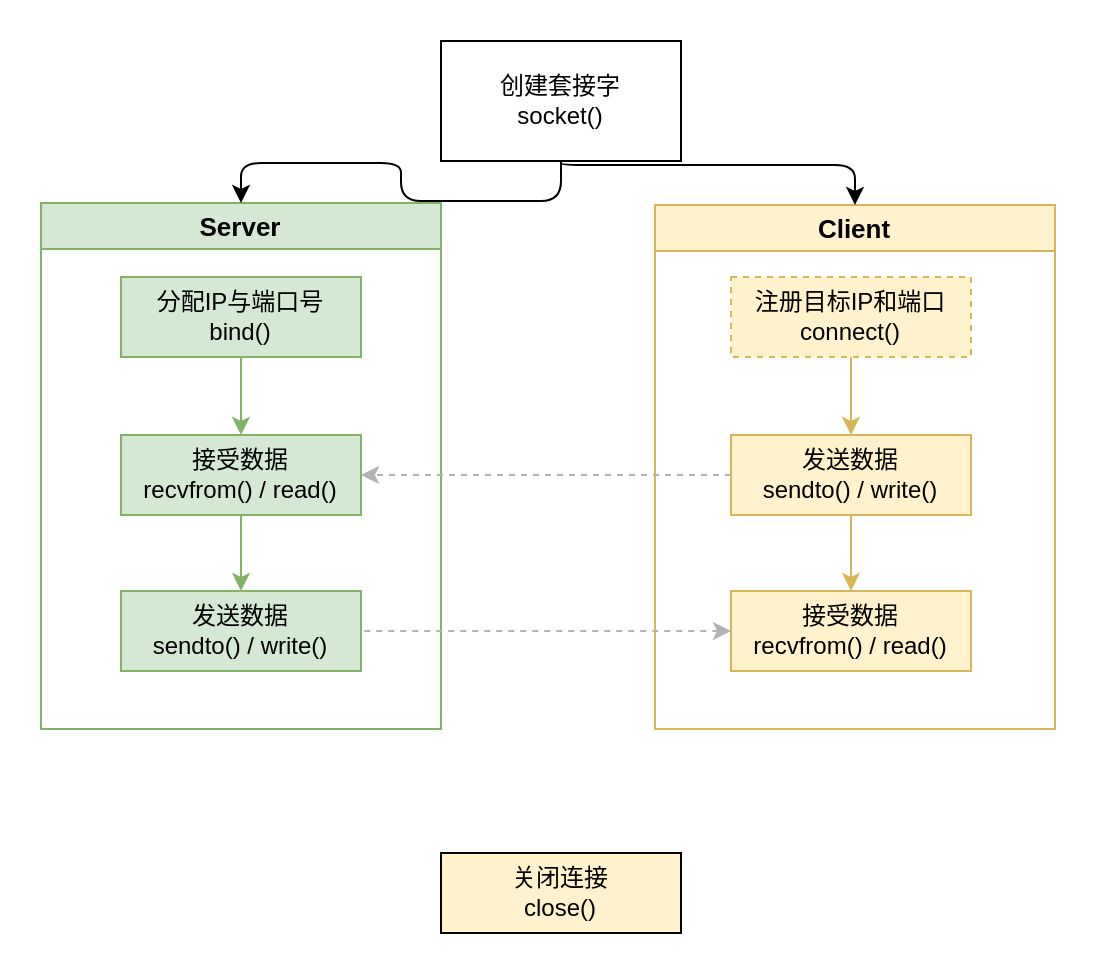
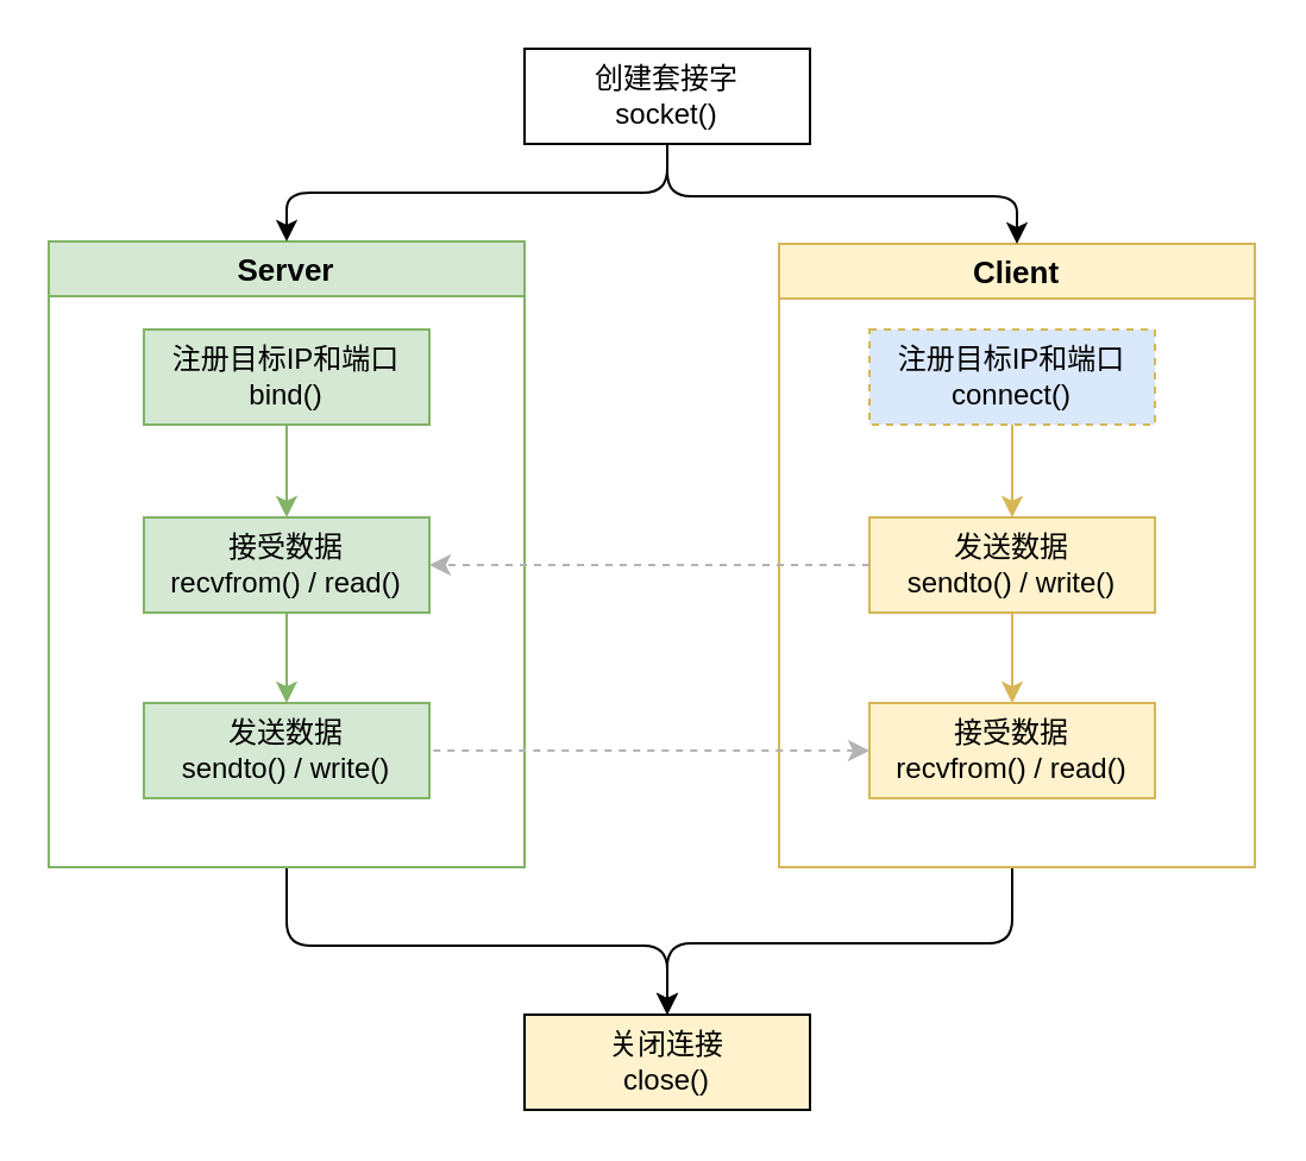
  <mxCell id="0" />
  <mxCell id="1" parent="0" />
+ <mxCell id="2" style="edgeStyle=orthogonalEdgeStyle;orthogonalLoop=1;jettySize=auto;html=1;entryX=0.5;entryY=0;entryDx=0;entryDy=0;rounded=1;" parent="1" source="3" target="19" edge="1"><mxGeometry relative="1" as="geometry"><Array as="points"><mxPoint x="425" y="396" /><mxPoint x="280" y="396" /></Array></mxGeometry></mxCell>
  <mxCell id="3" value="Client" style="swimlane;fillColor=#fff2cc;strokeColor=#d6b656;fontSize=13;" parent="1" vertex="1"><mxGeometry x="327" y="102" width="200" height="262" as="geometry" /></mxCell>
  <mxCell id="4" style="edgeStyle=orthogonalEdgeStyle;rounded=0;orthogonalLoop=1;jettySize=auto;html=1;entryX=0.5;entryY=0;entryDx=0;entryDy=0;fillColor=#fff2cc;strokeColor=#d6b656;" parent="3" source="5" target="6" edge="1"><mxGeometry relative="1" as="geometry" /></mxCell>
  <mxCell id="5" value="发送数据&lt;br&gt;sendto() / write()" style="rounded=0;whiteSpace=wrap;html=1;fillColor=#fff2cc;strokeColor=#d6b656;" parent="3" vertex="1"><mxGeometry x="38" y="115" width="120" height="40" as="geometry" /></mxCell>
  <mxCell id="6" value="接受数据&lt;br&gt;recvfrom() / read()" style="rounded=0;whiteSpace=wrap;html=1;fillColor=#fff2cc;strokeColor=#d6b656;" parent="3" vertex="1"><mxGeometry x="38" y="193" width="120" height="40" as="geometry" /></mxCell>
  <mxCell id="7" style="edgeStyle=orthogonalEdgeStyle;rounded=0;orthogonalLoop=1;jettySize=auto;html=1;entryX=0.5;entryY=0;entryDx=0;entryDy=0;fillColor=#fff2cc;strokeColor=#d6b656;" edge="1" parent="3" source="8" target="5"><mxGeometry relative="1" as="geometry" /></mxCell>
- <mxCell id="8" value="注册目标IP和端口&lt;br&gt;connect()" style="rounded=0;whiteSpace=wrap;html=1;fillColor=#fff2cc;strokeColor=#d6b656;dashed=1;" vertex="1" parent="3"><mxGeometry x="38" y="36" width="120" height="40" as="geometry" /></mxCell>
+ <mxCell id="8" value="注册目标IP和端口&lt;br&gt;connect()" style="rounded=0;whiteSpace=wrap;html=1;fillColor=#dae8fc;strokeColor=#d6b656;dashed=1;" vertex="1" parent="3"><mxGeometry x="38" y="36" width="120" height="40" as="geometry" /></mxCell>
+ <mxCell id="9" style="edgeStyle=orthogonalEdgeStyle;orthogonalLoop=1;jettySize=auto;html=1;entryX=0.5;entryY=0;entryDx=0;entryDy=0;exitX=0.5;exitY=1;exitDx=0;exitDy=0;rounded=1;" parent="1" source="10" target="19" edge="1"><mxGeometry relative="1" as="geometry"><Array as="points"><mxPoint x="120" y="397" /><mxPoint x="280" y="397" /></Array></mxGeometry></mxCell>
  <mxCell id="10" value="Server" style="swimlane;fillColor=#d5e8d4;strokeColor=#82b366;fontSize=13;" parent="1" vertex="1"><mxGeometry x="20" y="101" width="200" height="263" as="geometry" /></mxCell>
  <mxCell id="11" style="edgeStyle=orthogonalEdgeStyle;rounded=0;orthogonalLoop=1;jettySize=auto;html=1;entryX=0.5;entryY=0;entryDx=0;entryDy=0;fillColor=#d5e8d4;strokeColor=#82b366;" parent="1" source="12" target="14" edge="1"><mxGeometry relative="1" as="geometry" /></mxCell>
- <mxCell id="12" value="分配IP与端口号&lt;br&gt;bind()" style="rounded=0;whiteSpace=wrap;html=1;fillColor=#d5e8d4;strokeColor=#82b366;" parent="1" vertex="1"><mxGeometry x="60" y="138" width="120" height="40" as="geometry" /></mxCell>
+ <mxCell id="12" value="注册目标IP和端口&lt;br&gt;bind()" style="rounded=0;whiteSpace=wrap;html=1;fillColor=#d5e8d4;strokeColor=#82b366;" parent="1" vertex="1"><mxGeometry x="60" y="138" width="120" height="40" as="geometry" /></mxCell>
  <mxCell id="13" style="edgeStyle=orthogonalEdgeStyle;rounded=0;orthogonalLoop=1;jettySize=auto;html=1;entryX=0.5;entryY=0;entryDx=0;entryDy=0;fillColor=#d5e8d4;strokeColor=#82b366;" parent="1" source="14" target="15" edge="1"><mxGeometry relative="1" as="geometry" /></mxCell>
  <mxCell id="14" value="接受数据&lt;br&gt;recvfrom()&amp;nbsp;/ read()" style="rounded=0;whiteSpace=wrap;html=1;fillColor=#d5e8d4;strokeColor=#82b366;" parent="1" vertex="1"><mxGeometry x="60" y="217" width="120" height="40" as="geometry" /></mxCell>
  <mxCell id="15" value="发送数据&lt;br&gt;sendto()&amp;nbsp;/ write()" style="rounded=0;whiteSpace=wrap;html=1;fillColor=#d5e8d4;strokeColor=#82b366;" parent="1" vertex="1"><mxGeometry x="60" y="295" width="120" height="40" as="geometry" /></mxCell>
  <mxCell id="16" style="edgeStyle=orthogonalEdgeStyle;rounded=1;orthogonalLoop=1;jettySize=auto;html=1;" parent="1" source="18" target="10" edge="1"><mxGeometry relative="1" as="geometry" /></mxCell>
  <mxCell id="17" style="edgeStyle=orthogonalEdgeStyle;rounded=1;orthogonalLoop=1;jettySize=auto;html=1;" parent="1" source="18" target="3" edge="1"><mxGeometry relative="1" as="geometry"><Array as="points"><mxPoint x="280" y="82" /><mxPoint x="427" y="82" /></Array></mxGeometry></mxCell>
- <mxCell id="18" value="创建套接字&lt;br&gt;socket()" style="whiteSpace=wrap;html=1;" parent="1" vertex="1"><mxGeometry x="220" y="20" width="120" height="60" as="geometry" /></mxCell>
+ <mxCell id="18" value="创建套接字&lt;br&gt;socket()" style="whiteSpace=wrap;html=1;" parent="1" vertex="1"><mxGeometry x="220" y="20" width="120" height="40" as="geometry" /></mxCell>
  <mxCell id="19" value="关闭连接&lt;br&gt;close()" style="rounded=0;whiteSpace=wrap;html=1;fillColor=#fff2cc;" parent="1" vertex="1"><mxGeometry x="220" y="426" width="120" height="40" as="geometry" /></mxCell>
  <mxCell id="20" style="edgeStyle=orthogonalEdgeStyle;orthogonalLoop=1;jettySize=auto;html=1;entryX=1;entryY=0.5;entryDx=0;entryDy=0;dashed=1;strokeColor=#B3B3B3;rounded=0;" edge="1" parent="1" source="5" target="14"><mxGeometry relative="1" as="geometry" /></mxCell>
  <mxCell id="21" style="edgeStyle=orthogonalEdgeStyle;rounded=0;orthogonalLoop=1;jettySize=auto;html=1;dashed=1;strokeColor=#B3B3B3;startArrow=classic;startFill=1;endArrow=none;endFill=0;" edge="1" parent="1" source="6" target="15"><mxGeometry relative="1" as="geometry" /></mxCell>
